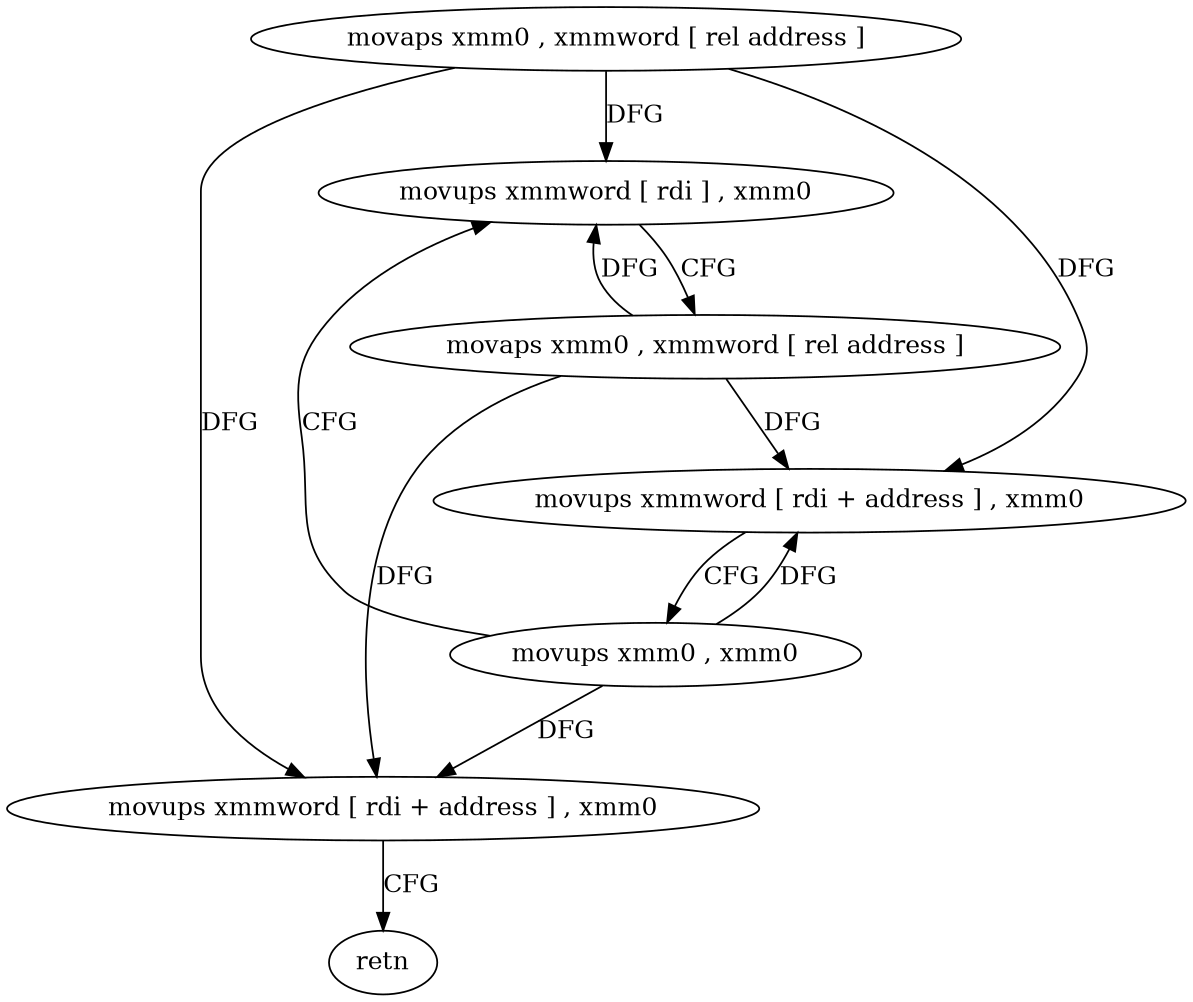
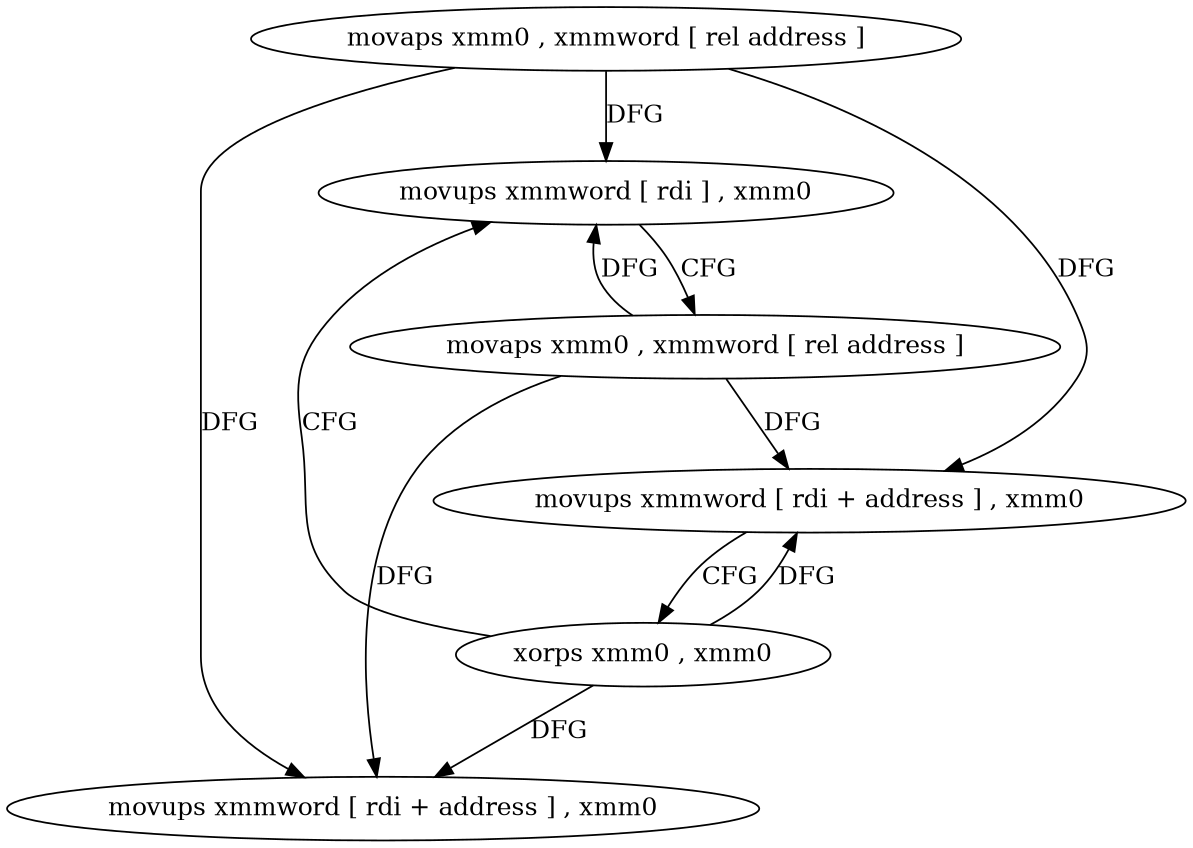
  digraph {
    n1 [label="movaps xmm0 , xmmword [ rel address ]"]
    n2 [label="movups xmmword [ rdi ] , xmm0"]
    n3 [label="movups xmmword [ rdi + address ] , xmm0"]
    n4 [label="movups xmmword [ rdi + address ] , xmm0"]
    n5 [label="movaps xmm0 , xmmword [ rel address ]"]
-   n6 [label="movups xmm0 , xmm0"]
-   n7 [label=retn]
+   n6 [label="xorps xmm0 , xmm0"]
    n1 -> n2 [label=DFG]
    n1 -> n3 [label=DFG]
    n1 -> n4 [label=DFG]
    n2 -> n5 [label=CFG]
    n3 -> n6 [label=CFG]
-   n4 -> n7 [label=CFG]
    n5 -> n2 [label=DFG]
    n5 -> n3 [label=DFG]
    n5 -> n4 [label=DFG]
    n6 -> n2 [label=CFG]
    n6 -> n3 [label=DFG]
    n6 -> n4 [label=DFG]
  }
